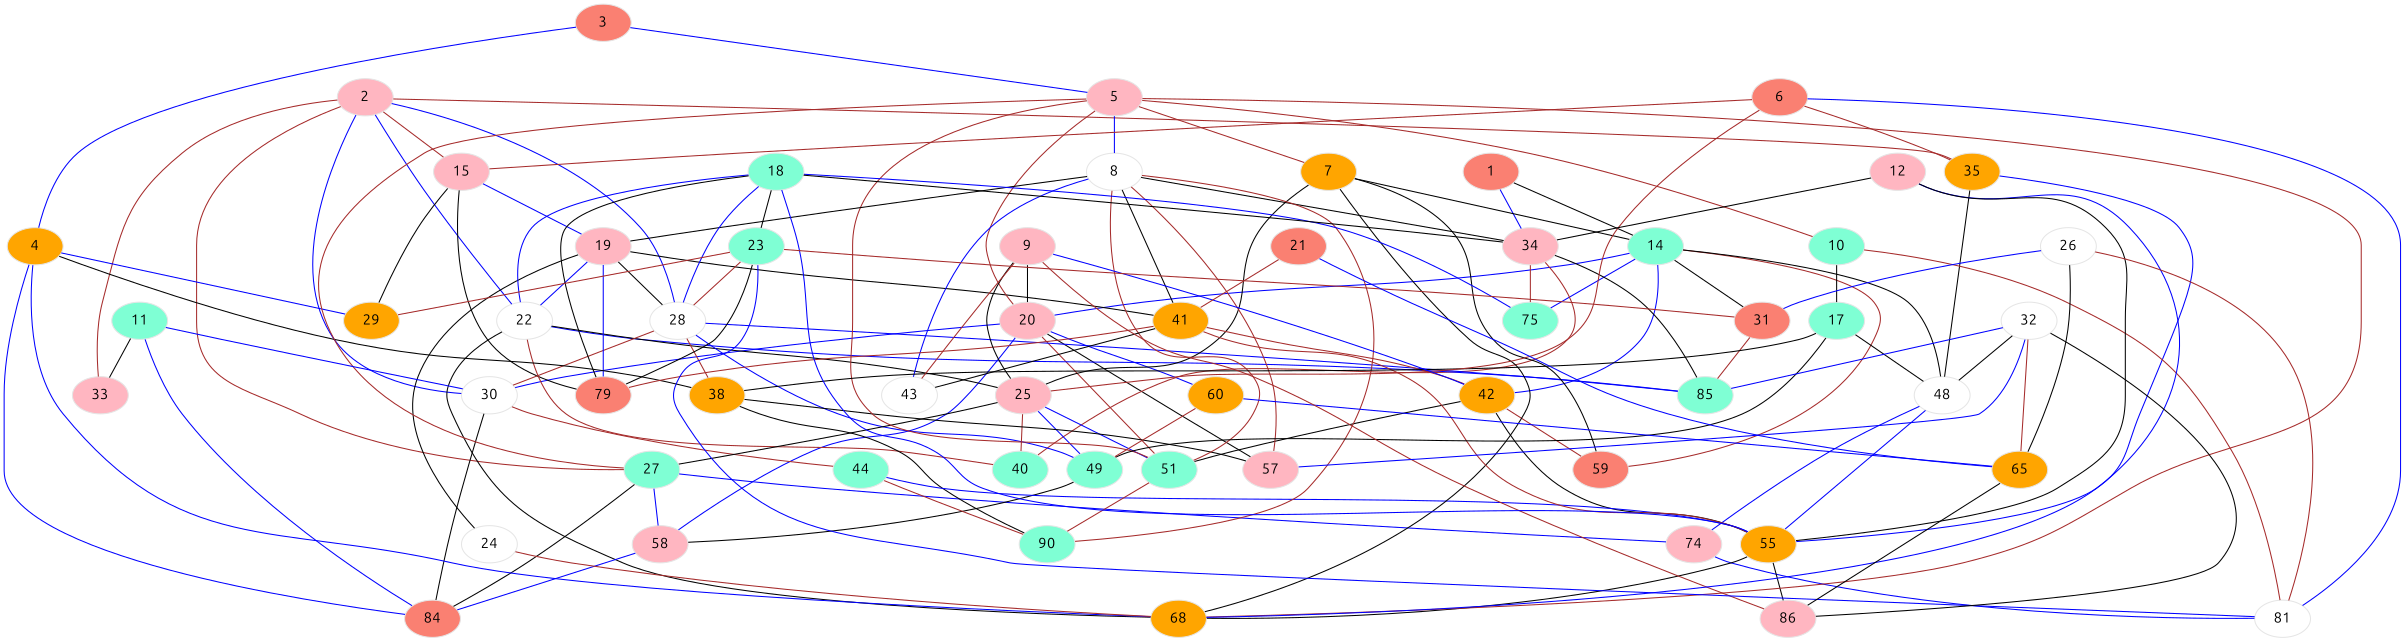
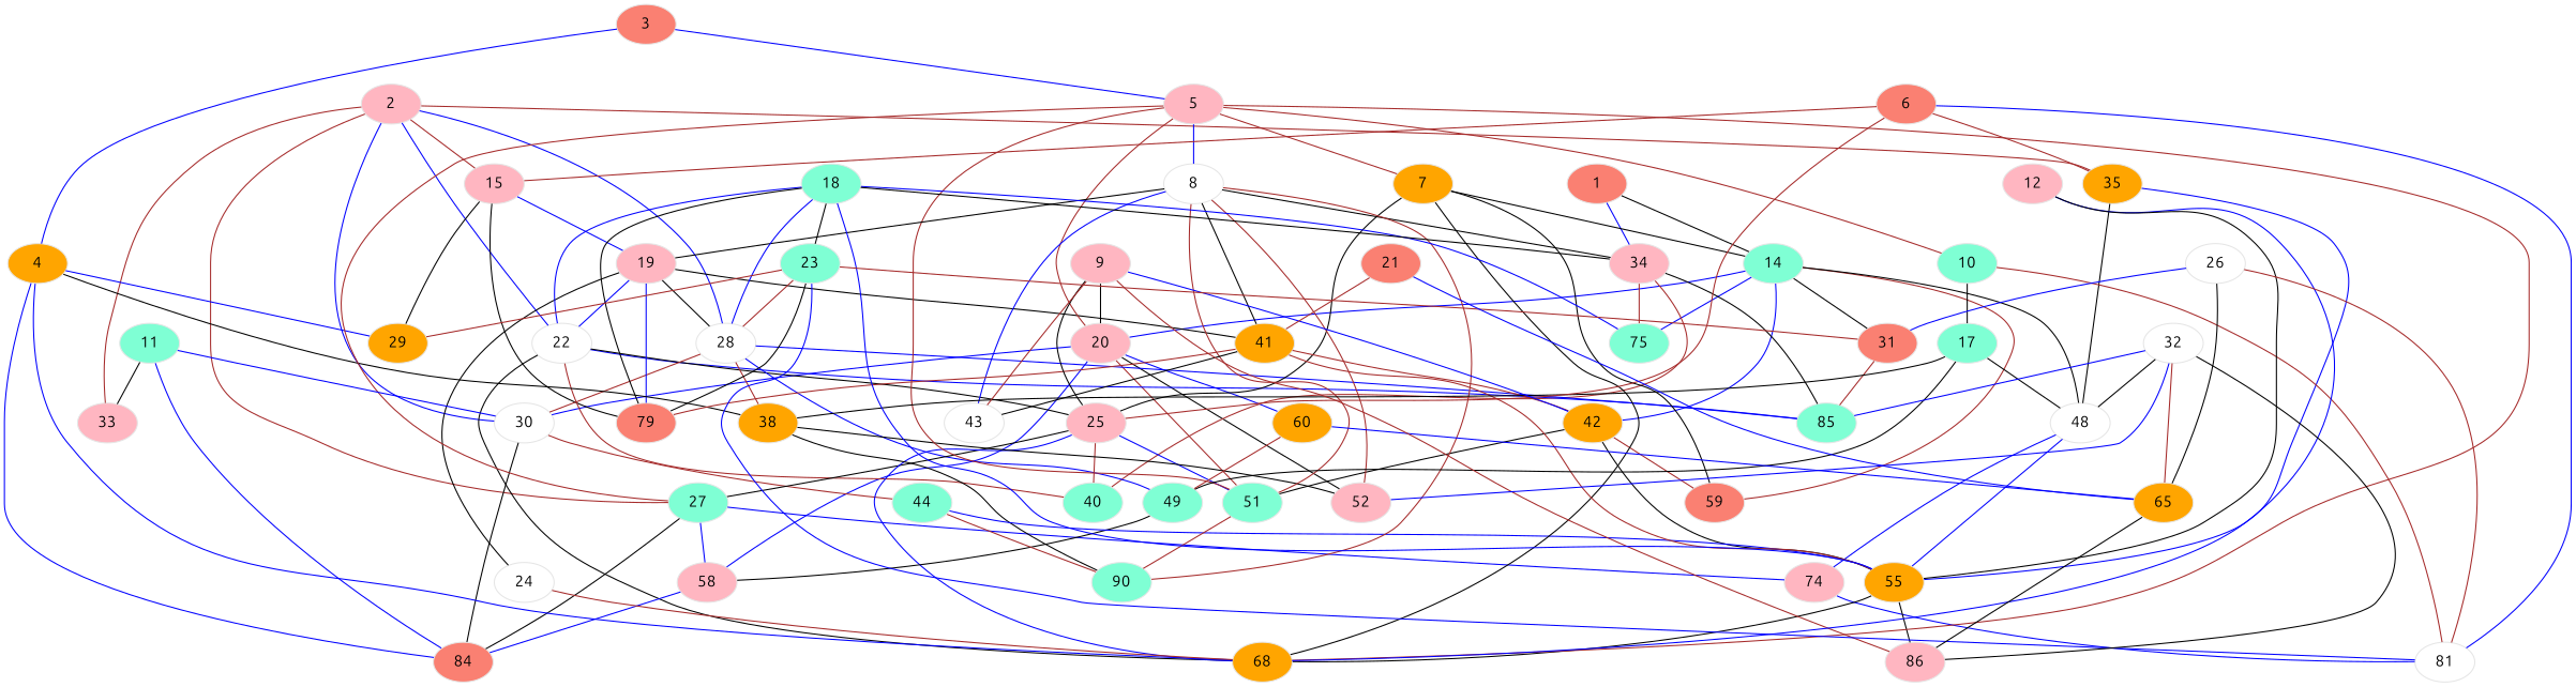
  graph {
    fontname=Ubuntu
    node [color=gray90 fillcolor=aquamarine fontname=Ubuntu style=filled]
    edge [color=black fontname=Ubuntu]
    14 [super="+37"]
    20 [fillcolor=lightpink super="+56"]
    59 [fillcolor=salmon]
    42 [fillcolor=orange super="+62"]
    31 [fillcolor=salmon super="+91"]
    48 [fillcolor=white super="+50"]
    75
    1 [fillcolor=salmon]
    34 [fillcolor=lightpink super="+78"]
    40
    85
    2 [fillcolor=lightpink super="+13"]
    15 [fillcolor=lightpink super="+53"]
    22 [fillcolor=white super="+39"]
    27 [super="+69"]
    28 [fillcolor=white super="+46"]
    30 [fillcolor=white super="+66"]
    33 [fillcolor=lightpink]
    35 [fillcolor=orange]
    29 [fillcolor=orange super="+83"]
    19 [fillcolor=lightpink super="+36"]
    79 [fillcolor=salmon super="+89"]
    68 [fillcolor=orange super="+88"]
    25 [fillcolor=lightpink super="+87"]
    84 [fillcolor=salmon]
    58 [fillcolor=lightpink super="+63"]
    74 [fillcolor=lightpink]
    38 [fillcolor=orange super="+77"]
    49 [super="+72"]
    44 [super="+61"]
    55 [fillcolor=orange super="+92"]
    3 [fillcolor=salmon]
    4 [fillcolor=orange]
    5 [fillcolor=lightpink super="+76"]
    7 [fillcolor=orange super="+16"]
    8 [fillcolor=white super="+71"]
    10
    51 [super="+54"]
-   52 [fillcolor=lightpink super="+82" label=57]
+   52 [fillcolor=lightpink super="+82"]
    90
    41 [fillcolor=orange super="+70"]
    43 [fillcolor=white]
    81 [fillcolor=white]
    17 [super="+67"]
    60 [fillcolor=orange]
    6 [fillcolor=salmon super="+57"]
    24 [fillcolor=white]
    9 [fillcolor=lightpink super="+47"]
    86 [fillcolor=lightpink]
    11
    12 [fillcolor=lightpink]
    18 [super="+80"]
    23 [super="+64"]
    65 [fillcolor=orange super="+73"]
    21 [fillcolor=salmon]
    26 [fillcolor=white]
    32 [fillcolor=white super="+45"]
    14 -- 20 [color=blue]
    14 -- 59 [color=brown]
    14 -- 42 [color=blue]
    14 -- 31
    14 -- 48
    14 -- 75 [color=blue]
    20 -- 30 [color=blue]
    20 -- 58 [color=blue]
    20 -- 51 [color=brown]
    20 -- 52
    20 -- 60 [color=blue]
    42 -- 59 [color=brown]
    42 -- 55
    42 -- 51
    31 -- 85 [color=brown]
    48 -- 74 [color=blue]
    48 -- 55 [color=blue]
    1 -- 14
    1 -- 34 [color=blue]
    34 -- 75 [color=brown]
    34 -- 40 [color=brown]
    34 -- 85
    2 -- 15 [color=brown]
    2 -- 22 [color=blue]
    2 -- 27 [color=brown]
    2 -- 28 [color=blue]
    2 -- 30 [color=blue]
    2 -- 33 [color=brown]
    2 -- 35 [color=brown]
    15 -- 29
    15 -- 19 [color=blue]
    15 -- 79
    22 -- 40 [color=brown]
    22 -- 85 [color=blue]
    22 -- 68
    22 -- 25
    27 -- 84
    27 -- 58 [color=blue]
    27 -- 74 [color=blue]
    28 -- 85 [color=blue]
    28 -- 30 [color=brown]
    28 -- 38 [color=brown]
    28 -- 49 [color=blue]
    30 -- 84
    30 -- 44 [color=brown]
    35 -- 48
    35 -- 55 [color=blue]
    19 -- 22 [color=blue]
    19 -- 28
    19 -- 79 [color=blue]
    19 -- 41
    19 -- 24
    25 -- 40 [color=brown]
    25 -- 27
-   25 -- 49 [color=blue]
+   25 -- 68 [color=blue]
    25 -- 51 [color=blue]
    58 -- 84 [color=blue]
    74 -- 81 [color=blue]
    38 -- 52
    38 -- 90
    49 -- 58
    44 -- 55 [color=blue]
    44 -- 90 [color=brown]
    55 -- 68
    55 -- 86
    3 -- 4 [color=blue]
    3 -- 5 [color=blue]
    4 -- 29 [color=blue]
    4 -- 68 [color=blue]
    4 -- 84 [color=blue]
    4 -- 38
    5 -- 20 [color=brown]
    5 -- 27 [color=brown]
    5 -- 68 [color=brown]
    5 -- 7 [color=brown weight=2]
    5 -- 8 [color=blue]
    5 -- 10 [color=brown]
    5 -- 51 [color=brown]
    7 -- 14
    7 -- 59
    7 -- 68
    7 -- 25
    8 -- 34
    8 -- 19 [weight=2]
    8 -- 51 [color=brown]
    8 -- 52 [color=brown]
    8 -- 90 [color=brown]
    8 -- 41
    8 -- 43 [color=blue]
    10 -- 81 [color=brown]
    10 -- 17
    51 -- 90 [color=brown]
    41 -- 42 [color=brown]
    41 -- 79 [color=brown]
    41 -- 55 [color=brown]
    41 -- 43
    17 -- 48
    17 -- 38
    17 -- 49 [weight=3]
    60 -- 49 [color=brown]
    60 -- 65 [color=blue]
    6 -- 15 [color=brown]
    6 -- 35 [color=brown]
    6 -- 25 [color=brown]
    6 -- 81 [color=blue]
    24 -- 68 [color=brown]
    9 -- 20
    9 -- 42 [color=blue]
    9 -- 25
    9 -- 43 [color=brown]
    9 -- 86 [color=brown]
    11 -- 30 [color=blue]
    11 -- 33
    11 -- 84 [color=blue]
-   12 -- 34
    12 -- 68 [color=blue]
    12 -- 55
    18 -- 75 [color=blue]
    18 -- 34 [weight=2]
    18 -- 22 [color=blue]
    18 -- 28 [color=blue]
    18 -- 79
    18 -- 55 [color=blue]
    18 -- 23
    23 -- 31 [color=brown]
    23 -- 28 [color=brown]
    23 -- 29 [color=brown weight=2]
    23 -- 79
    23 -- 81 [color=blue]
    65 -- 86
    21 -- 41 [color=brown]
    21 -- 65 [color=blue]
    26 -- 31 [color=blue]
    26 -- 81 [color=brown]
    26 -- 65 [weight=2]
    32 -- 48 [weight=2]
    32 -- 85 [color=blue]
    32 -- 52 [color=blue]
    32 -- 86
    32 -- 65 [color=brown]
  }
